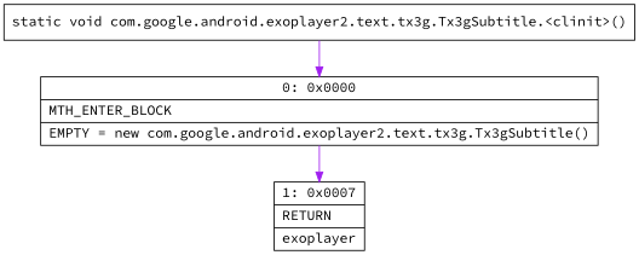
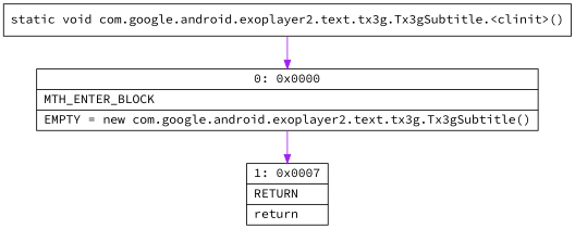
  digraph {
    fontname="Source Code Pro"
    node [shape=record fontname="Source Code Pro"]
    edge [color=purple fontname="Source Code Pro"]
    n1 [label="{0\:\ 0x0000|MTH_ENTER_BLOCK\l|EMPTY = new com.google.android.exoplayer2.text.tx3g.Tx3gSubtitle()\l}"]
-   n2 [label="{1\:\ 0x0007|RETURN\l|exoplayer\l}"]
+   n2 [label="{1\:\ 0x0007|RETURN\l|return\l}"]
    n3 [label="{static void com.google.android.exoplayer2.text.tx3g.Tx3gSubtitle.\<clinit\>() }"]
    n1 -> n2
    n3 -> n1
  }
